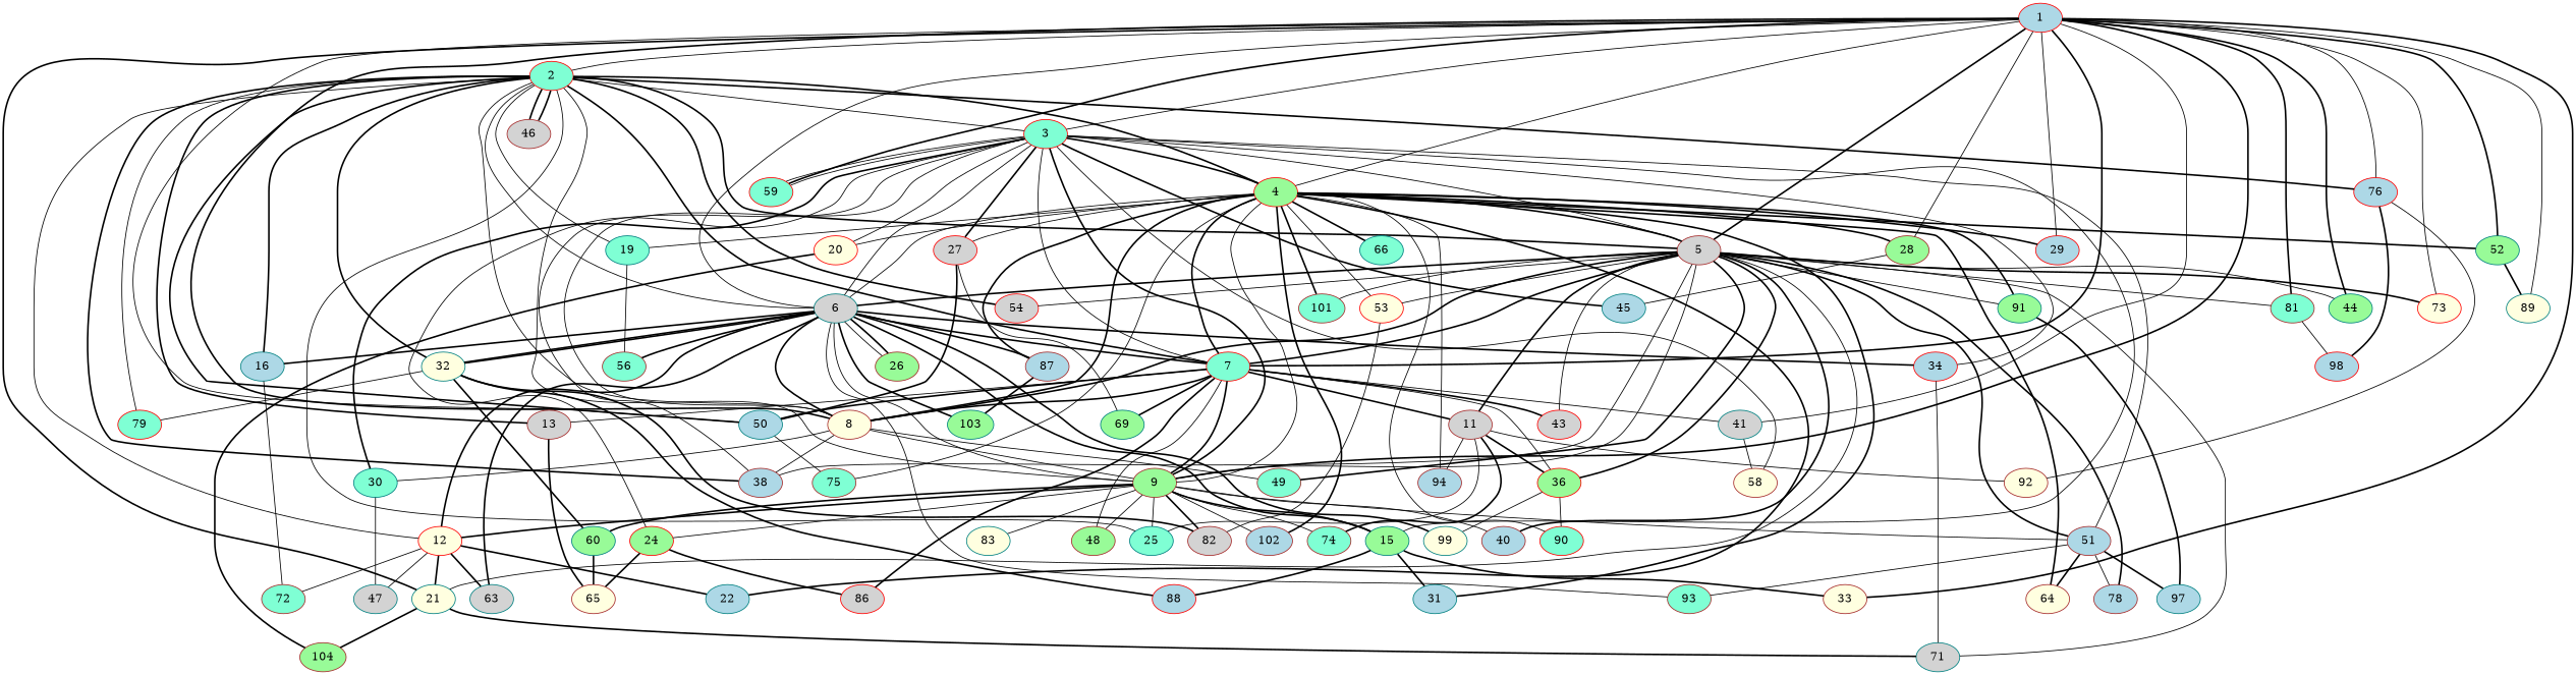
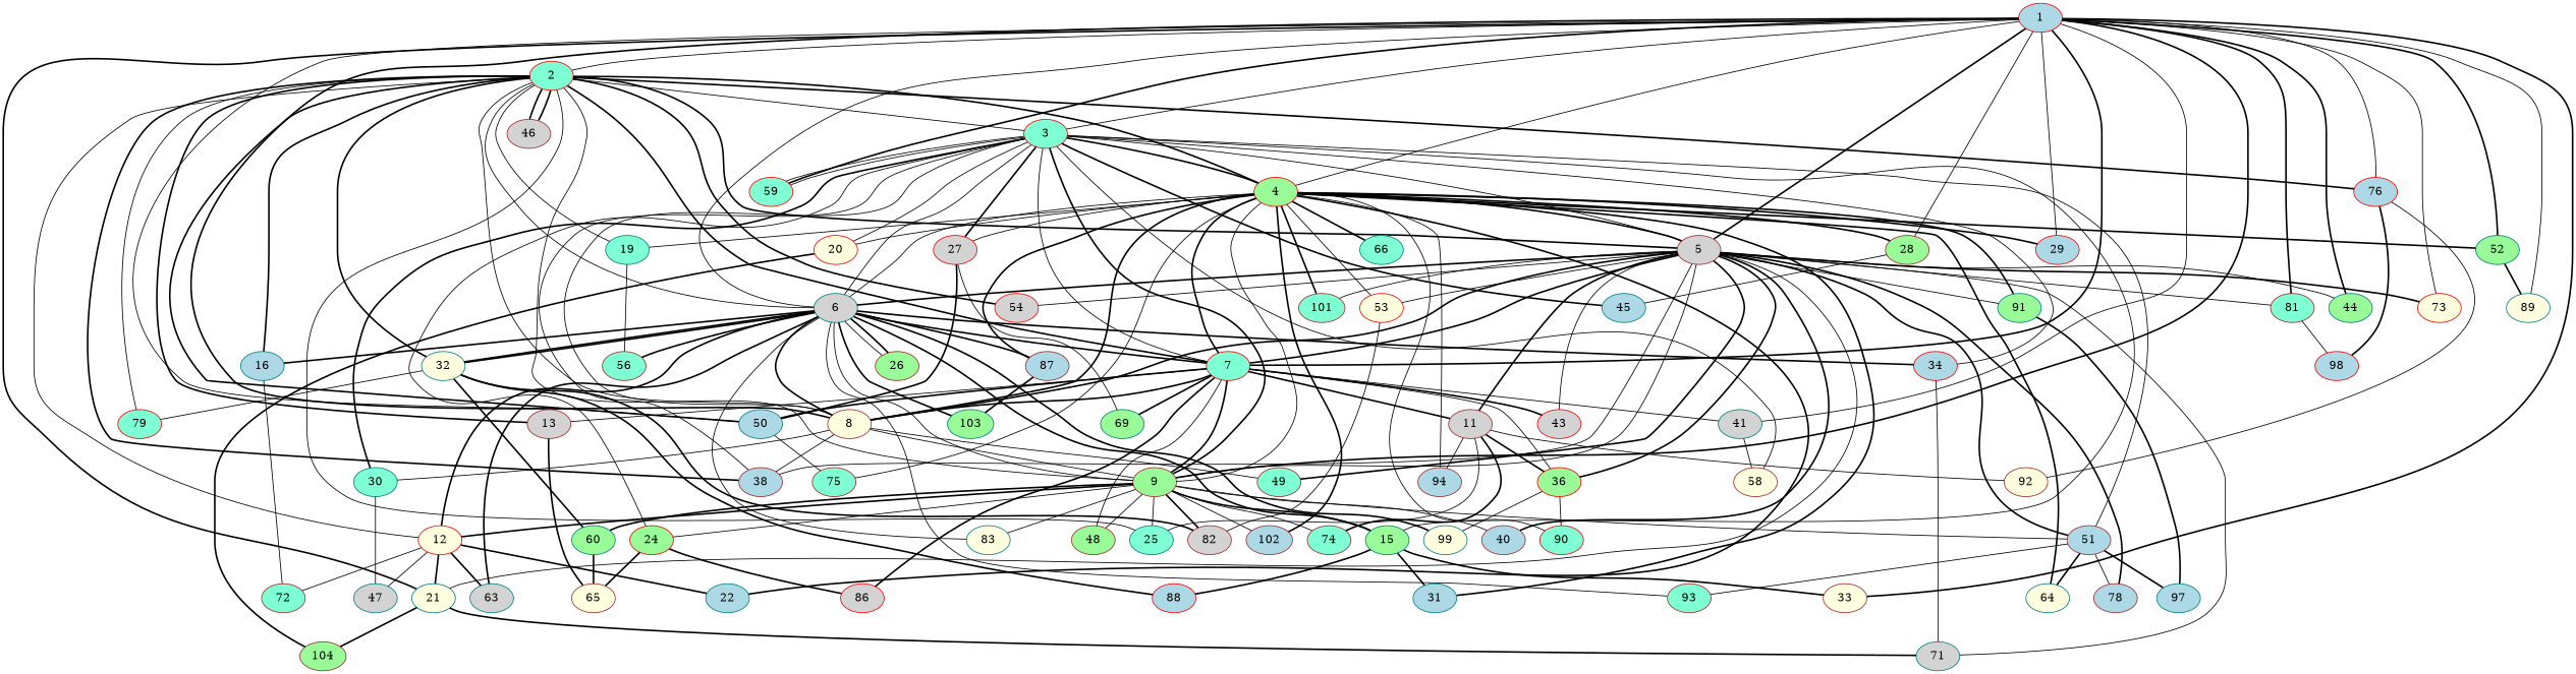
  graph {
    node [color=brown fillcolor=lightblue style=filled]
    edge [style=bold]
    1 [color=red super="+14"]
    2 [color=red fillcolor=aquamarine super="+42"]
    3 [color=red fillcolor=aquamarine super="+18"]
    4 [color=red fillcolor=palegreen super="+10"]
    5 [fillcolor=lightgrey super="+57"]
    6 [color=teal fillcolor=lightgrey super="+77"]
    7 [color=red fillcolor=aquamarine super="+23"]
    8 [fillcolor=lightyellow super="+100"]
    9 [fillcolor=palegreen super="+84"]
    21 [color=teal fillcolor=lightyellow]
    28 [fillcolor=palegreen]
    29 [color=red]
    33 [fillcolor=lightyellow]
    41 [color=teal fillcolor=lightgrey]
    44 [color=teal fillcolor=palegreen]
    50 [color=teal super="+68"]
    52 [color=teal fillcolor=palegreen]
    59 [color=red fillcolor=aquamarine super="+70"]
    73 [color=red fillcolor=lightyellow]
    76 [color=red]
    81 [fillcolor=aquamarine]
    89 [color=teal fillcolor=lightyellow]
    12 [color=red fillcolor=lightyellow super="+39"]
    13 [fillcolor=lightgrey]
    16 [color=teal]
    19 [color=teal fillcolor=aquamarine super="+55"]
    25 [color=teal fillcolor=aquamarine]
    32 [color=teal fillcolor=lightyellow super="+85"]
    38 [super="+62"]
    46 [fillcolor=lightgrey]
    54 [color=red fillcolor=lightgrey super="+61"]
    79 [color=red fillcolor=aquamarine]
    15 [color=teal fillcolor=palegreen super="+17"]
    20 [color=red fillcolor=lightyellow]
    24 [color=red fillcolor=palegreen]
    27 [color=red fillcolor=lightgrey super="+80"]
    30 [color=teal fillcolor=aquamarine]
    34 [color=red]
    45 [color=teal]
    51 [super="+67"]
    58 [fillcolor=lightyellow]
    22 [color=teal]
    31 [color=teal]
    53 [color=red fillcolor=lightyellow]
-   64 [fillcolor=lightyellow]
+   64 [color=teal fillcolor=lightyellow]
    66 [color=teal fillcolor=aquamarine]
    75 [fillcolor=aquamarine]
    87
    90 [color=red fillcolor=aquamarine]
    91 [color=teal fillcolor=palegreen]
    94
    101 [fillcolor=aquamarine]
    102
    11 [fillcolor=lightgrey super="+35"]
    36 [color=red fillcolor=palegreen super="+37"]
    40
    43 [color=red fillcolor=lightgrey]
    49 [fillcolor=aquamarine]
    71 [color=teal fillcolor=lightgrey super="+96"]
    78
    26 [fillcolor=palegreen]
    56 [fillcolor=aquamarine]
    63 [color=teal fillcolor=lightgrey]
    83 [color=teal fillcolor=lightyellow]
    93 [fillcolor=aquamarine]
    99 [color=teal fillcolor=lightyellow]
    103 [color=teal fillcolor=palegreen]
    48 [fillcolor=palegreen]
    69 [color=teal fillcolor=palegreen]
    86 [color=red fillcolor=lightgrey]
    60 [color=teal fillcolor=palegreen]
    74 [fillcolor=aquamarine]
    82 [fillcolor=lightgrey]
    104 [fillcolor=palegreen]
    92 [fillcolor=lightyellow]
    98 [color=red]
    47 [color=teal fillcolor=lightgrey]
    72 [fillcolor=aquamarine]
    65 [fillcolor=lightyellow super="+95"]
    88 [color=red]
    97 [color=teal]
    1 -- 2 [style=solid]
    1 -- 3 [style=solid]
    1 -- 4 [style=solid weight=2]
    1 -- 5
    1 -- 6 [style=solid]
    1 -- 7 [weight=2]
    1 -- 8
    1 -- 9
    1 -- 21
    1 -- 28 [style=solid]
    1 -- 29 [style=solid]
    1 -- 33
    1 -- 41 [style=solid]
    1 -- 44
    1 -- 50 [style=solid]
    1 -- 52
    1 -- 59
    1 -- 73 [style=solid]
    1 -- 76 [style=solid]
    1 -- 81
    1 -- 89 [style=solid]
    2 -- 3 [style=solid]
    2 -- 4 [weight=2]
    2 -- 5 [weight=2]
    2 -- 6 [style=solid]
    2 -- 7
    2 -- 8 [style=solid]
    2 -- 9 [style=solid]
    2 -- 50
    2 -- 76
    2 -- 12 [style=solid]
    2 -- 13
    2 -- 16
    2 -- 19 [style=solid]
    2 -- 25 [style=solid]
    2 -- 32
    2 -- 38
    2 -- 46
    2 -- 46
    2 -- 54 [weight=2]
    2 -- 79 [style=solid]
    3 -- 4 [weight=2]
    3 -- 5 [style=solid weight=2]
    3 -- 6 [style=solid]
    3 -- 7 [style=solid]
    3 -- 8 [style=solid]
    3 -- 9
    3 -- 59 [style=solid]
    3 -- 59 [style=solid]
    3 -- 38 [style=solid]
    3 -- 15 [style=solid]
    3 -- 20 [style=solid]
    3 -- 24 [style=solid]
    3 -- 27
    3 -- 30
    3 -- 34 [style=solid]
    3 -- 45
    3 -- 51 [style=solid]
    3 -- 58 [style=solid]
    4 -- 5 [weight=2]
    4 -- 6 [style=solid weight=2]
    4 -- 7 [weight=2]
    4 -- 8 [weight=2]
    4 -- 9 [style=solid weight=2]
    4 -- 28
    4 -- 29
    4 -- 52
    4 -- 19 [style=solid weight=2]
    4 -- 20 [style=solid]
    4 -- 27 [style=solid]
    4 -- 22
    4 -- 31
    4 -- 53 [style=solid]
    4 -- 64
    4 -- 66 [weight=2]
    4 -- 75 [style=solid]
    4 -- 87
    4 -- 90 [style=solid]
    4 -- 91
    4 -- 94 [style=solid]
    4 -- 101
    4 -- 102
    5 -- 6 [weight=2]
    5 -- 7
    5 -- 8
    5 -- 9 [style=solid]
    5 -- 21 [style=solid]
    5 -- 44 [style=solid]
    5 -- 73
    5 -- 81 [style=solid]
    5 -- 38 [style=solid]
    5 -- 54 [style=solid]
    5 -- 51
    5 -- 53 [style=solid]
    5 -- 91 [style=solid]
    5 -- 101 [style=solid]
    5 -- 11
    5 -- 36
    5 -- 40
    5 -- 43 [style=solid]
    5 -- 49
    5 -- 71 [style=solid]
    5 -- 78
    6 -- 7
    6 -- 8
    6 -- 9 [style=solid]
    6 -- 12
    6 -- 16
    6 -- 32
    6 -- 32
    6 -- 15
    6 -- 34
    6 -- 87
    6 -- 26 [style=solid]
    6 -- 26
    6 -- 56
    6 -- 63
+   6 -- 83 [style=solid]
    6 -- 93 [style=solid]
    6 -- 99
    6 -- 103
    7 -- 8
    7 -- 9
    7 -- 41 [style=solid]
    7 -- 50
    7 -- 13 [style=solid]
    7 -- 11
    7 -- 36 [style=solid]
    7 -- 43
    7 -- 48 [style=solid]
    7 -- 69
    7 -- 86
    8 -- 9 [style=solid]
    8 -- 38 [style=solid]
    8 -- 30 [style=solid]
    8 -- 49 [style=solid]
    9 -- 12
    9 -- 25 [style=solid]
    9 -- 15
    9 -- 24 [style=solid]
    9 -- 51 [style=solid]
    9 -- 102 [style=solid]
    9 -- 40 [style=solid]
    9 -- 83 [style=solid]
    9 -- 48 [style=solid]
    9 -- 60
    9 -- 74 [style=solid]
    9 -- 82
    21 -- 71
    21 -- 104
    28 -- 45 [style=solid]
    41 -- 58 [style=solid]
    50 -- 75 [style=solid]
    52 -- 89
    76 -- 92 [style=solid]
    76 -- 98
    81 -- 98 [style=solid]
    12 -- 21
    12 -- 22
    12 -- 63
    12 -- 47 [style=solid]
    12 -- 72 [style=solid]
    13 -- 65
    16 -- 72 [style=solid]
    19 -- 56 [style=solid]
    32 -- 79 [style=solid]
    32 -- 60
    32 -- 82
    32 -- 88
    15 -- 33
    15 -- 31
    15 -- 88
    20 -- 104
    24 -- 86
    24 -- 65
    27 -- 50
    27 -- 69 [style=solid]
    30 -- 47 [style=solid]
    34 -- 71 [style=solid]
    51 -- 64
    51 -- 78 [style=solid]
    51 -- 93 [style=solid]
    51 -- 97
    53 -- 82 [style=solid]
    87 -- 103
    91 -- 97
    11 -- 25 [style=solid]
    11 -- 94 [style=solid]
    11 -- 36
    11 -- 74
    11 -- 92 [style=solid]
    36 -- 90 [style=solid]
    36 -- 99 [style=solid]
    60 -- 65
  }
